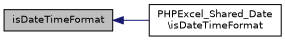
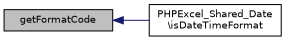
  digraph {
    rankdir=LR
    node [color=black fontname=Helvetica fontsize=10 shape=record style=filled]
-   n1 [fillcolor=grey75 fontcolor=black height=0.2 label=isDateTimeFormat width=0.4]
+   n1 [fillcolor=grey75 fontcolor=black height=0.2 label=getFormatCode width=0.4]
    n2 [fillcolor=white height=0.2 label="PHPExcel_Shared_Date\l\\isDateTimeFormat" width=0.4]
    n1 -> n2 [color=midnightblue dir=back fontname=Helvetica fontsize=10 labelfontname=Helvetica labelfontsize=10 style=solid]
  }
